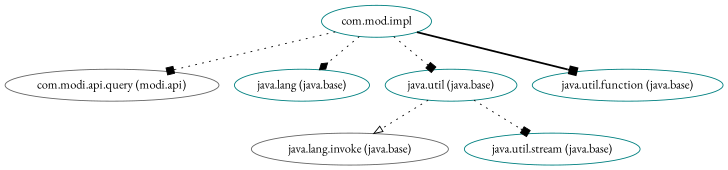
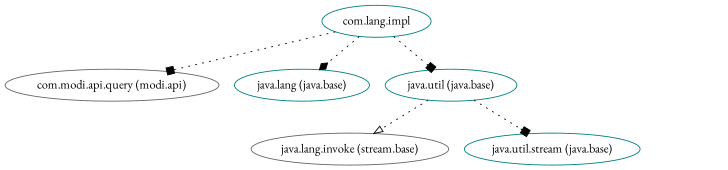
  digraph {
    fontname="EB Garamond"
    node [color=teal fontname="EB Garamond"]
    edge [arrowhead=box fontname="EB Garamond" style=dotted]
    "com.modi.api.query (modi.api)" [color=gray40]
-   "com.mod.impl"
+   "com.mod.impl" [label="com.lang.impl"]
    "java.lang (java.base)"
    "java.util (java.base)"
-   "java.util.function (java.base)"
-   "java.lang.invoke (java.base)" [color=gray40]
+   "java.lang.invoke (java.base)" [color=gray40 label="java.lang.invoke (stream.base)"]
    "java.util.stream (java.base)"
    "com.mod.impl" -> "com.modi.api.query (modi.api)"
    "com.mod.impl" -> "java.lang (java.base)" [arrowhead=diamond]
    "com.mod.impl" -> "java.util (java.base)"
-   "com.mod.impl" -> "java.util.function (java.base)" [style=bold]
    "java.util (java.base)" -> "java.lang.invoke (java.base)" [arrowhead=onormal]
    "java.util (java.base)" -> "java.util.stream (java.base)"
  }
